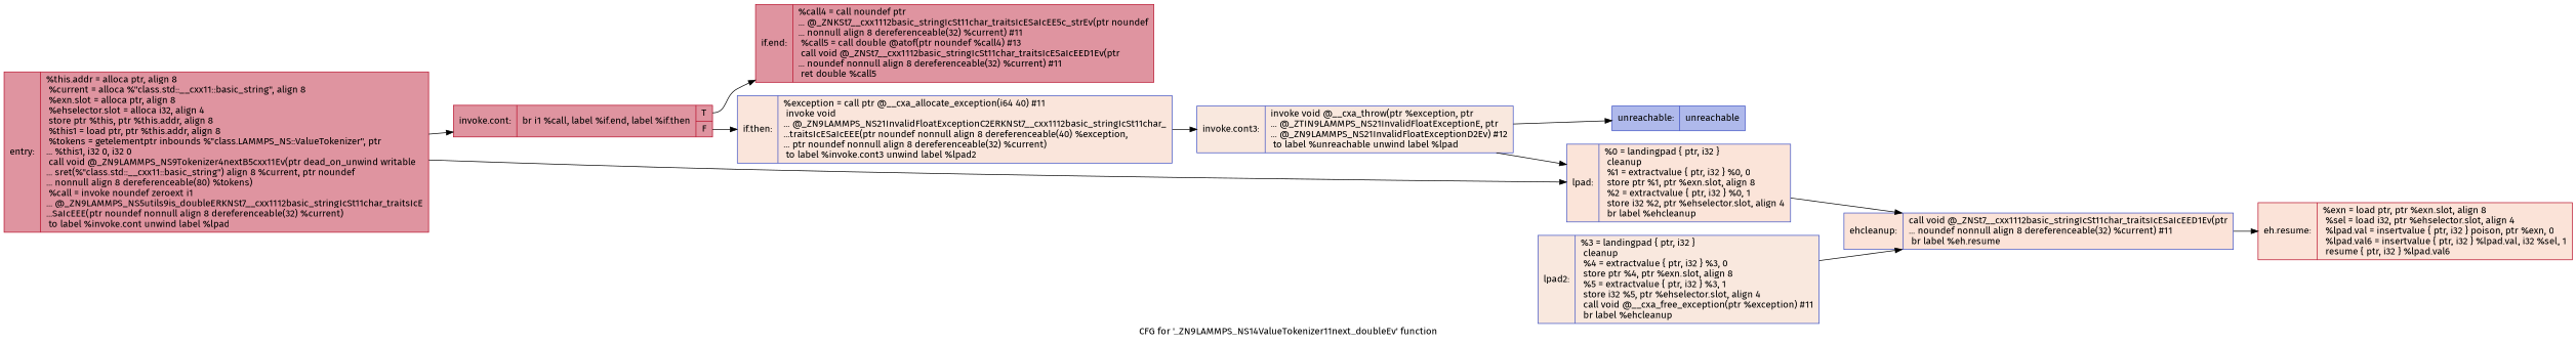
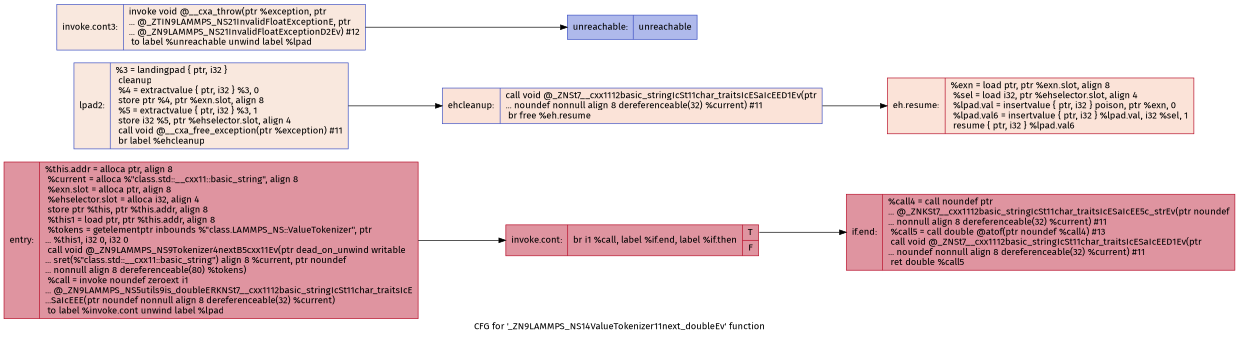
  digraph {
    fontname="Fira Sans"
    label="CFG for '_ZN9LAMMPS_NS14ValueTokenizer11next_doubleEv' function"
    rankdir=LR
    node [color="#3d50c3ff" fillcolor="#b70d2870" fontname="Fira Sans" shape=record style=filled]
    edge [fontname="Fira Sans"]
    n1 [color="#b70d28ff" label="{entry:\l|  %this.addr = alloca ptr, align 8\l  %current = alloca %\"class.std::__cxx11::basic_string\", align 8\l  %exn.slot = alloca ptr, align 8\l  %ehselector.slot = alloca i32, align 4\l  store ptr %this, ptr %this.addr, align 8\l  %this1 = load ptr, ptr %this.addr, align 8\l  %tokens = getelementptr inbounds %\"class.LAMMPS_NS::ValueTokenizer\", ptr\l... %this1, i32 0, i32 0\l  call void @_ZN9LAMMPS_NS9Tokenizer4nextB5cxx11Ev(ptr dead_on_unwind writable\l... sret(%\"class.std::__cxx11::basic_string\") align 8 %current, ptr noundef\l... nonnull align 8 dereferenceable(80) %tokens)\l  %call = invoke noundef zeroext i1\l... @_ZN9LAMMPS_NS5utils9is_doubleERKNSt7__cxx1112basic_stringIcSt11char_traitsIcE\l...SaIcEEE(ptr noundef nonnull align 8 dereferenceable(32) %current)\l          to label %invoke.cont unwind label %lpad\l}"]
    n2 [color="#b70d28ff" label="{invoke.cont:\l|  br i1 %call, label %if.end, label %if.then\l|{<s0>T|<s1>F}}"]
-   n3 [fillcolor="#f5c1a970" label="{lpad:\l|  %0 = landingpad \{ ptr, i32 \}\l          cleanup\l  %1 = extractvalue \{ ptr, i32 \} %0, 0\l  store ptr %1, ptr %exn.slot, align 8\l  %2 = extractvalue \{ ptr, i32 \} %0, 1\l  store i32 %2, ptr %ehselector.slot, align 4\l  br label %ehcleanup\l}"]
    n4 [color="#b70d28ff" label="{if.end:\l|  %call4 = call noundef ptr\l... @_ZNKSt7__cxx1112basic_stringIcSt11char_traitsIcESaIcEE5c_strEv(ptr noundef\l... nonnull align 8 dereferenceable(32) %current) #11\l  %call5 = call double @atof(ptr noundef %call4) #13\l  call void @_ZNSt7__cxx1112basic_stringIcSt11char_traitsIcESaIcEED1Ev(ptr\l... noundef nonnull align 8 dereferenceable(32) %current) #11\l  ret double %call5\l}"]
-   n5 [fillcolor="#f4c5ad70" label="{if.then:\l|  %exception = call ptr @__cxa_allocate_exception(i64 40) #11\l  invoke void\l... @_ZN9LAMMPS_NS21InvalidFloatExceptionC2ERKNSt7__cxx1112basic_stringIcSt11char_\l...traitsIcESaIcEEE(ptr noundef nonnull align 8 dereferenceable(40) %exception,\l... ptr noundef nonnull align 8 dereferenceable(32) %current)\l          to label %invoke.cont3 unwind label %lpad2\l}"]
-   n6 [fillcolor="#f6bfa670" label="{ehcleanup:\l|  call void @_ZNSt7__cxx1112basic_stringIcSt11char_traitsIcESaIcEED1Ev(ptr\l... noundef nonnull align 8 dereferenceable(32) %current) #11\l  br label %eh.resume\l}"]
+   n6 [fillcolor="#f6bfa670" label="{ehcleanup:\l|  call void @_ZNSt7__cxx1112basic_stringIcSt11char_traitsIcESaIcEED1Ev(ptr\l... noundef nonnull align 8 dereferenceable(32) %current) #11\l  br free %eh.resume\l}"]
    n7 [fillcolor="#f2cab570" label="{invoke.cont3:\l|  invoke void @__cxa_throw(ptr %exception, ptr\l... @_ZTIN9LAMMPS_NS21InvalidFloatExceptionE, ptr\l... @_ZN9LAMMPS_NS21InvalidFloatExceptionD2Ev) #12\l          to label %unreachable unwind label %lpad\l}"]
    n8 [color="#b70d28ff" fillcolor="#f6bfa670" label="{eh.resume:\l|  %exn = load ptr, ptr %exn.slot, align 8\l  %sel = load i32, ptr %ehselector.slot, align 4\l  %lpad.val = insertvalue \{ ptr, i32 \} poison, ptr %exn, 0\l  %lpad.val6 = insertvalue \{ ptr, i32 \} %lpad.val, i32 %sel, 1\l  resume \{ ptr, i32 \} %lpad.val6\l}"]
    n9 [fillcolor="#4961d270" label="{unreachable:\l|  unreachable\l}"]
    n10 [fillcolor="#f2cab570" label="{lpad2:\l|  %3 = landingpad \{ ptr, i32 \}\l          cleanup\l  %4 = extractvalue \{ ptr, i32 \} %3, 0\l  store ptr %4, ptr %exn.slot, align 8\l  %5 = extractvalue \{ ptr, i32 \} %3, 1\l  store i32 %5, ptr %ehselector.slot, align 4\l  call void @__cxa_free_exception(ptr %exception) #11\l  br label %ehcleanup\l}"]
    n1 -> n2
-   n1 -> n3
    n2 -> n4 [tailport=s0]
-   n2 -> n5 [tailport=s1]
-   n3 -> n6
-   n5 -> n7
    n6 -> n8
-   n7 -> n3
    n7 -> n9
    n10 -> n6
  }
